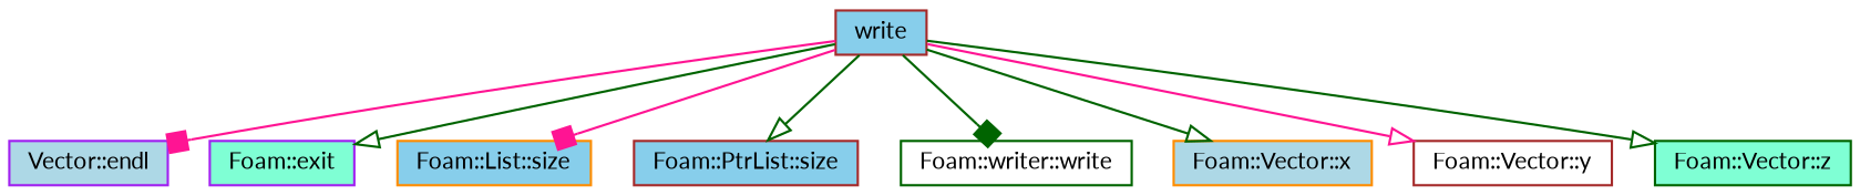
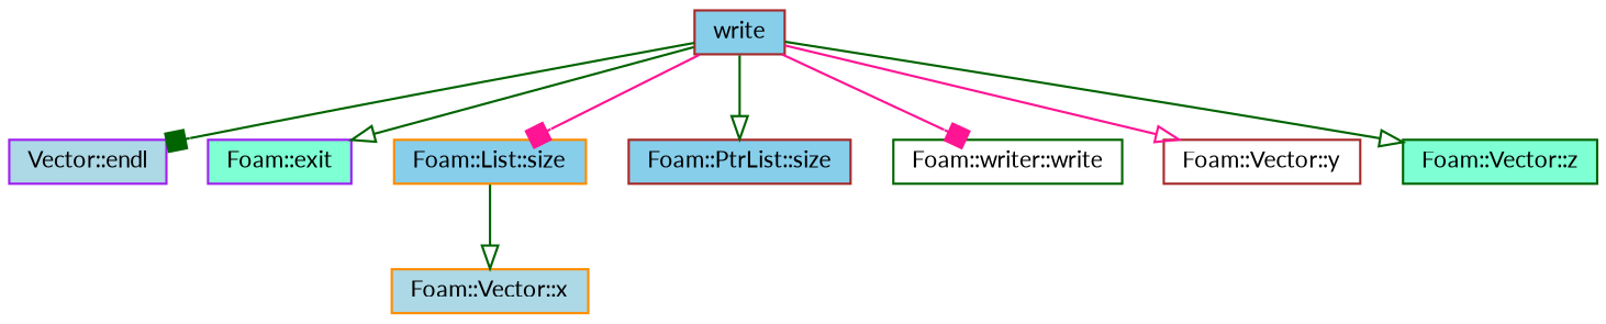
  digraph {
    fontname=Lato
    rankdir=TB
    node [color=brown fillcolor=skyblue fontname=Lato fontsize=10 shape=record style=filled]
    edge [arrowhead=onormal color=darkgreen fontname=Lato fontsize=10 labelfontname=FreeSans labelfontsize=10 style=solid]
    n1 [fontcolor=black height=0.2 label=write width=0.4]
    n2 [color=purple fillcolor=lightblue height=0.2 label="Vector::endl" width=0.4]
    n3 [color=purple fillcolor=aquamarine height=0.2 label="Foam::exit" width=0.4]
    n4 [color=darkorange height=0.2 label="Foam::List::size" width=0.4]
    n5 [height=0.2 label="Foam::PtrList::size" width=0.4]
    n6 [color=darkgreen fillcolor=white height=0.2 label="Foam::writer::write" width=0.4]
    n7 [color=darkorange fillcolor=lightblue height=0.2 label="Foam::Vector::x" width=0.4]
    n8 [fillcolor=white height=0.2 label="Foam::Vector::y" width=0.4]
    n9 [color=darkgreen fillcolor=aquamarine height=0.2 label="Foam::Vector::z" width=0.4]
-   n1 -> n2 [arrowhead=box color=deeppink]
+   n1 -> n2 [arrowhead=box]
    n1 -> n3
    n1 -> n4 [arrowhead=box color=deeppink]
    n1 -> n5
-   n1 -> n6 [arrowhead=box]
-   n1 -> n7
+   n1 -> n6 [arrowhead=box color=deeppink]
+   n4 -> n7
    n1 -> n8 [color=deeppink]
    n1 -> n9
  }
